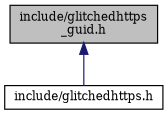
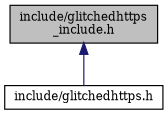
  digraph {
    fontname="DejaVu Serif"
    node [color=black fontname="DejaVu Serif" fontsize=10 shape=record style=filled]
-   n1 [fillcolor=grey75 fontcolor=black height=0.2 label="include/glitchedhttps\l_guid.h" width=0.4]
+   n1 [fillcolor=grey75 fontcolor=black height=0.2 label="include/glitchedhttps\l_include.h" width=0.4]
    n2 [fillcolor=white height=0.2 label="include/glitchedhttps.h" width=0.4]
    n1 -> n2 [color=midnightblue dir=back fontname="DejaVu Serif" fontsize=10 labelfontname=Helvetica labelfontsize=10 style=solid]
  }
